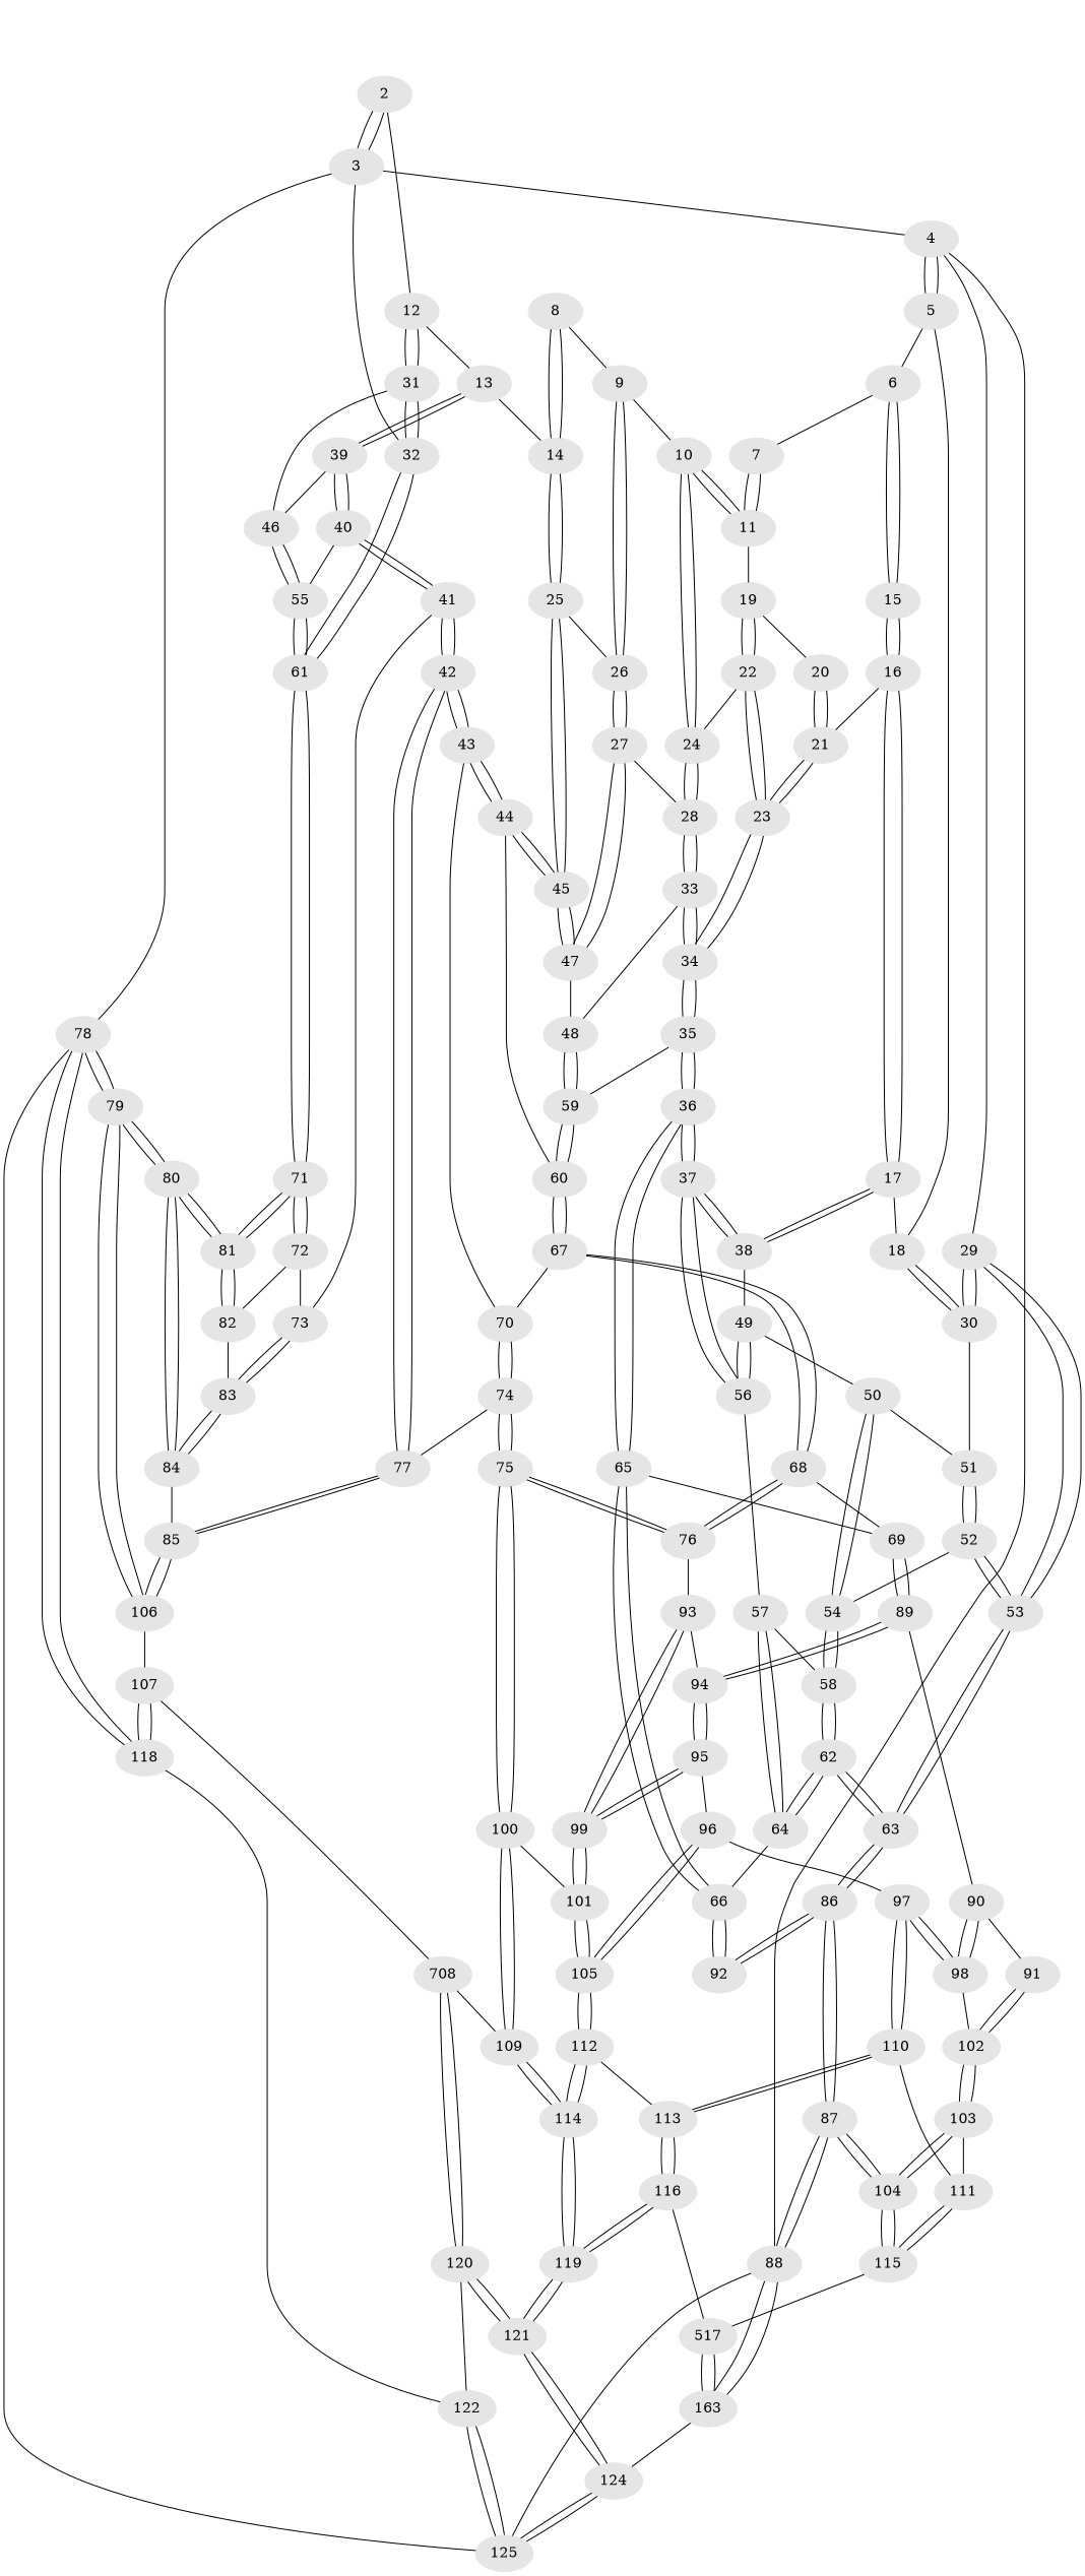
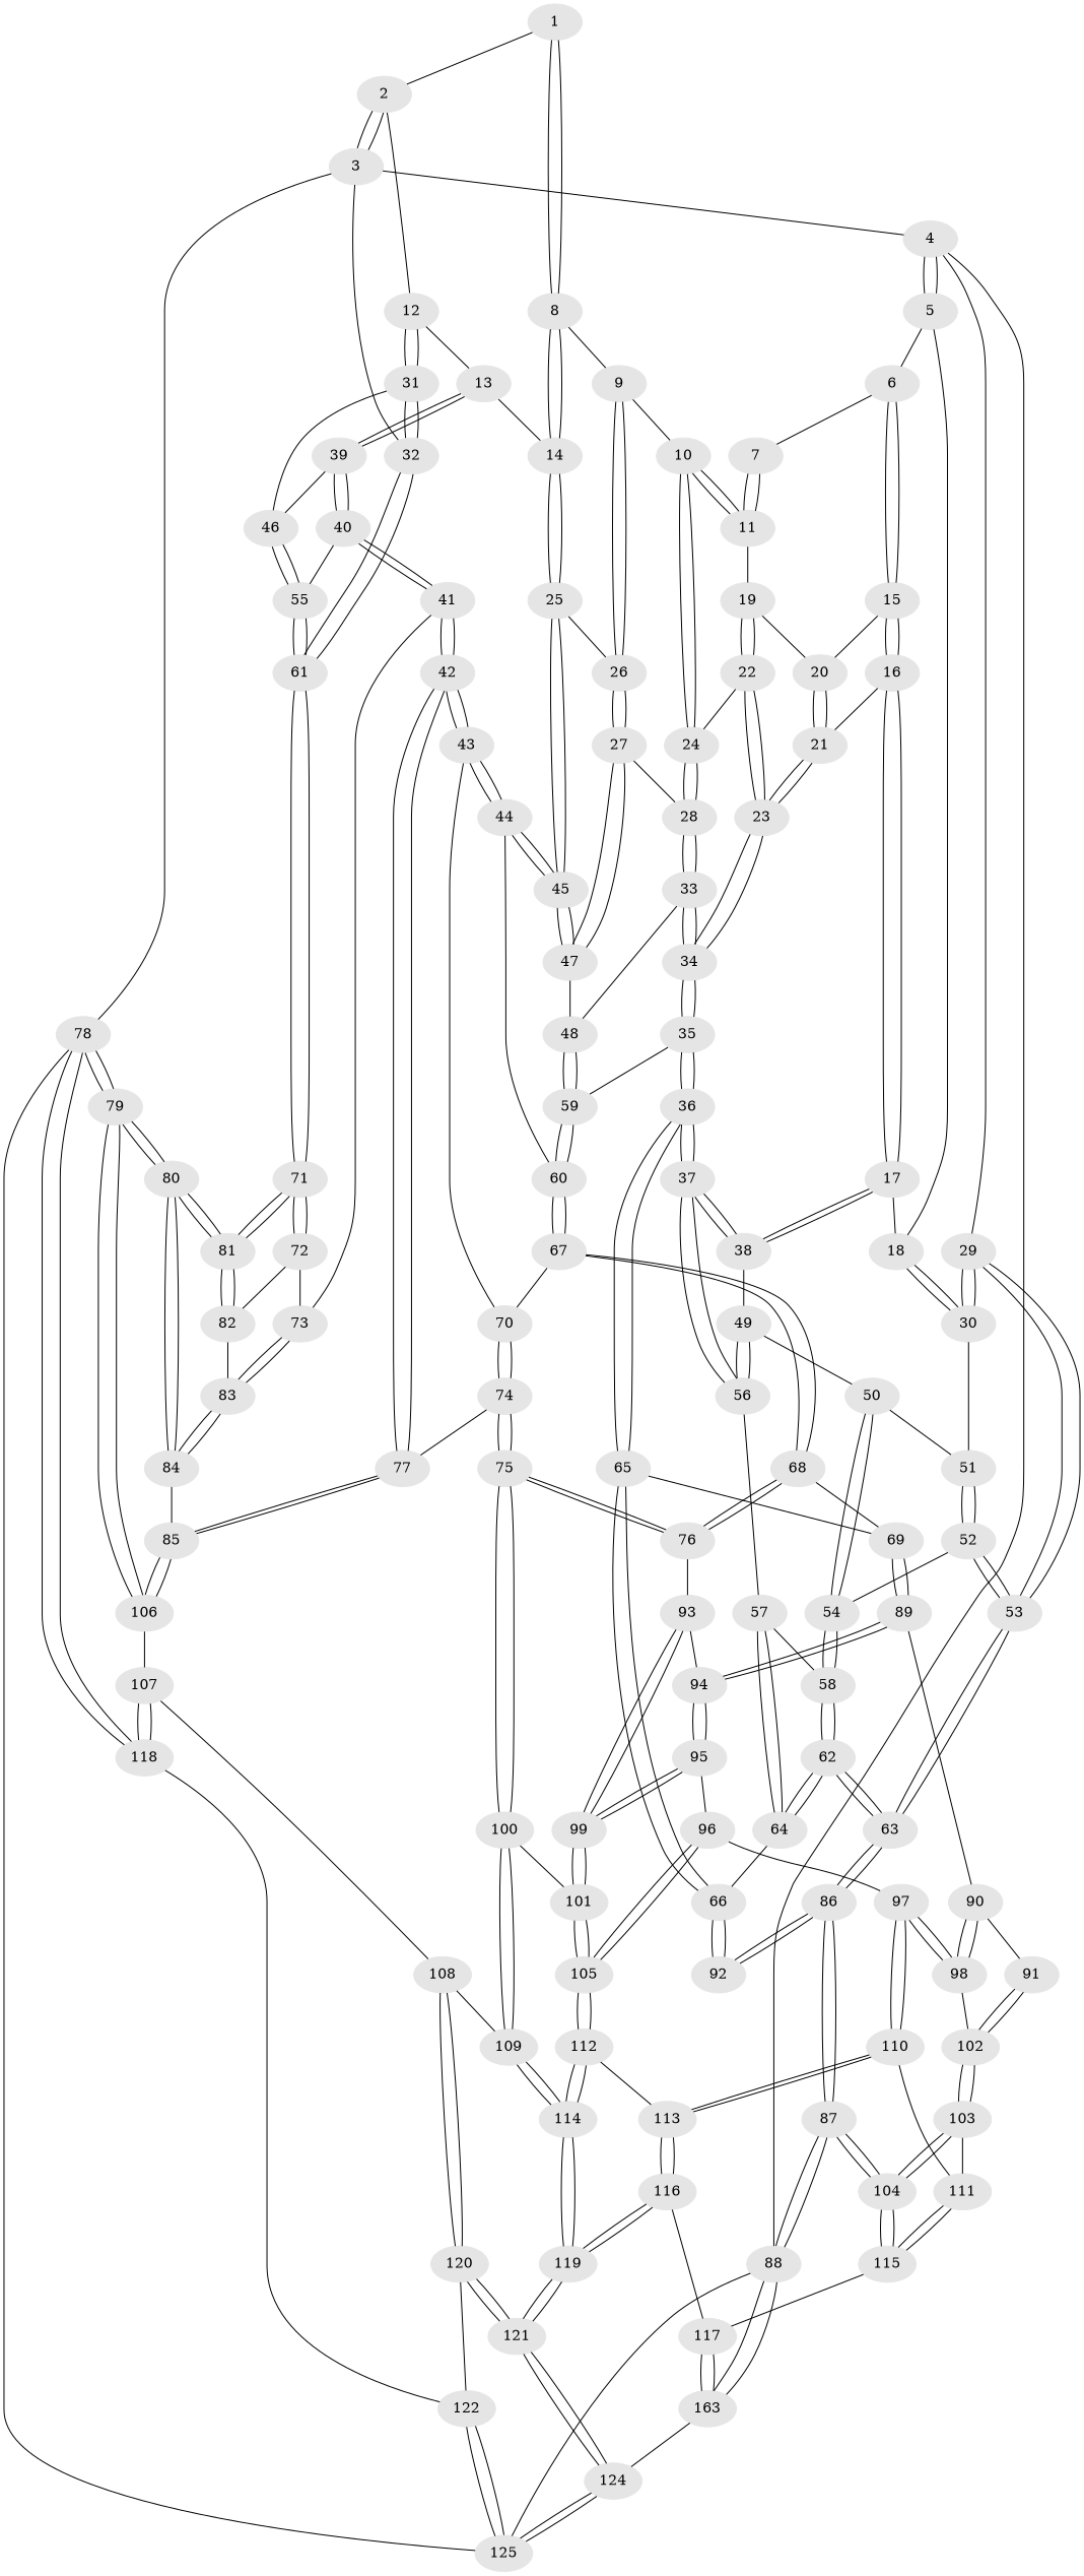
  graph {
    node [color=gray90 style=filled]
+   1
    2
    8
    3
    12
    9
    14
    4
    32
    78
    13
    31
    5
    29
    88
    61
    79
    118
    125
    6
    18
    30
    53
    n24 [label=163]
    7
    15
    11
    16
    20
    19
    10
    26
    25
    24
    27
    28
    22
    39
    46
    40
    45
    17
    21
    38
    23
    49
    51
    34
    35
    33
    47
    48
    63
    52
    55
    71
    59
    36
    37
    65
    60
    56
    66
    69
    57
    50
    41
    42
    73
    43
    77
    83
    44
    70
    85
    74
    67
    54
    58
    86
    62
    64
    68
    72
    81
    92
    87
    89
    76
    93
    90
    94
    75
    82
    84
    100
    101
    109
    99
    106
    80
    122
    107
    104
    115
    124
    91
    98
    95
    102
    103
    96
    97
    105
    110
    112
    111
    113
    114
-   117 [label=517]
-   108 [label=708]
+   117
+   108
    120
    121
    119
    116
+   1 -- 2
+   1 -- 8
+   1 -- 8
    2 -- 3
    2 -- 3
    2 -- 12
    8 -- 9
    8 -- 14
    8 -- 14
    3 -- 4
    3 -- 32
    3 -- 78
    12 -- 13
    12 -- 31
    12 -- 31
    9 -- 10
    9 -- 26
    9 -- 26
    14 -- 25
    14 -- 25
    4 -- 5
    4 -- 5
    4 -- 29
    4 -- 88
    32 -- 61
    32 -- 61
    78 -- 79
    78 -- 79
    78 -- 118
    78 -- 118
    78 -- 125
    13 -- 14
    13 -- 39
    13 -- 39
    31 -- 32
    31 -- 32
    31 -- 46
    5 -- 6
    5 -- 18
    29 -- 30
    29 -- 30
    29 -- 53
    29 -- 53
    88 -- 125
    88 -- n24
    88 -- n24
    61 -- 71
    61 -- 71
    79 -- 106
    79 -- 106
    79 -- 80
    79 -- 80
    118 -- 122
    6 -- 7
    6 -- 15
    6 -- 15
    18 -- 30
    18 -- 30
    30 -- 51
    53 -- 63
    53 -- 63
    n24 -- 124
    7 -- 11
    7 -- 11
    15 -- 16
    15 -- 16
+   15 -- 20
    11 -- 19
    16 -- 17
    16 -- 17
    16 -- 21
    20 -- 21
    20 -- 21
    19 -- 20
    19 -- 22
    19 -- 22
    10 -- 11
    10 -- 11
    10 -- 24
    10 -- 24
    26 -- 27
    26 -- 27
    25 -- 26
    25 -- 45
    25 -- 45
    24 -- 28
    24 -- 28
    27 -- 28
    27 -- 47
    27 -- 47
    28 -- 33
    28 -- 33
    22 -- 24
    22 -- 23
    22 -- 23
    39 -- 46
    39 -- 40
    39 -- 40
    46 -- 55
    46 -- 55
    40 -- 55
    40 -- 41
    40 -- 41
    45 -- 47
    45 -- 47
    17 -- 18
    17 -- 38
    17 -- 38
    21 -- 23
    21 -- 23
    38 -- 49
    23 -- 34
    23 -- 34
    49 -- 56
    49 -- 56
    49 -- 50
    51 -- 52
    51 -- 52
    34 -- 35
    34 -- 35
    35 -- 59
    35 -- 36
    35 -- 36
    33 -- 34
    33 -- 34
    33 -- 48
    47 -- 48
    48 -- 59
    48 -- 59
    63 -- 86
    63 -- 86
    52 -- 53
    52 -- 53
    52 -- 54
    55 -- 61
    55 -- 61
    71 -- 72
    71 -- 72
    71 -- 81
    71 -- 81
    59 -- 60
    59 -- 60
    36 -- 37
    36 -- 37
    36 -- 65
    36 -- 65
    37 -- 38
    37 -- 38
    37 -- 56
    37 -- 56
    65 -- 66
    65 -- 66
    65 -- 69
    60 -- 67
    60 -- 67
    56 -- 57
    66 -- 92
    66 -- 92
    69 -- 89
    69 -- 89
    57 -- 58
    57 -- 64
    57 -- 64
    50 -- 51
    50 -- 54
    50 -- 54
    41 -- 42
    41 -- 42
    41 -- 73
    42 -- 43
    42 -- 43
    42 -- 77
    42 -- 77
    73 -- 83
    73 -- 83
    43 -- 44
    43 -- 44
    43 -- 70
    77 -- 85
    77 -- 85
    83 -- 84
    83 -- 84
    44 -- 45
    44 -- 45
    44 -- 60
    70 -- 74
    70 -- 74
    85 -- 106
    85 -- 106
    74 -- 77
    74 -- 75
    74 -- 75
    67 -- 70
    67 -- 68
    67 -- 68
    54 -- 58
    54 -- 58
    58 -- 62
    58 -- 62
    86 -- 92
    86 -- 92
    86 -- 87
    86 -- 87
    62 -- 63
    62 -- 63
    62 -- 64
    62 -- 64
    64 -- 66
    68 -- 69
    68 -- 76
    68 -- 76
    72 -- 73
    72 -- 82
    81 -- 82
    81 -- 82
    87 -- 88
    87 -- 88
    87 -- 104
    87 -- 104
    89 -- 90
    89 -- 94
    89 -- 94
    76 -- 93
    93 -- 94
    93 -- 99
    93 -- 99
    90 -- 91
    90 -- 98
    90 -- 98
    94 -- 95
    94 -- 95
    75 -- 76
    75 -- 76
    75 -- 100
    75 -- 100
    82 -- 83
    84 -- 85
    100 -- 101
    100 -- 109
    100 -- 109
    101 -- 105
    101 -- 105
    109 -- 114
    109 -- 114
    99 -- 101
    99 -- 101
    106 -- 107
    80 -- 81
    80 -- 81
    80 -- 84
    80 -- 84
    122 -- 125
    122 -- 125
    107 -- 118
    107 -- 118
    107 -- 108
    104 -- 115
    104 -- 115
    115 -- 117
    124 -- 125
    124 -- 125
    91 -- 102
    91 -- 102
    98 -- 102
    95 -- 99
    95 -- 99
    95 -- 96
    102 -- 103
    102 -- 103
    103 -- 104
    103 -- 104
    103 -- 111
    96 -- 97
    96 -- 105
    96 -- 105
    97 -- 98
    97 -- 98
    97 -- 110
    97 -- 110
    105 -- 112
    105 -- 112
    110 -- 111
    110 -- 113
    110 -- 113
    112 -- 113
    112 -- 114
    112 -- 114
    111 -- 115
    111 -- 115
    113 -- 116
    113 -- 116
    114 -- 119
    114 -- 119
    117 -- n24
    117 -- n24
    108 -- 109
    108 -- 120
    108 -- 120
    120 -- 122
    120 -- 121
    120 -- 121
    121 -- 124
    121 -- 124
    119 -- 121
    119 -- 121
    116 -- 117
    116 -- 119
    116 -- 119
  }
